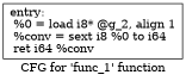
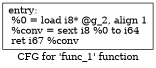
  digraph {
    label="CFG for 'func_1' function"
-   n1 [label="{entry:\l  %0 = load i8* @g_2, align 1\l  %conv = sext i8 %0 to i64\l  ret i64 %conv\l}" shape=record]
+   n1 [label="{entry:\l  %0 = load i8* @g_2, align 1\l  %conv = sext i8 %0 to i64\l  ret i67 %conv\l}" shape=record]
  }
